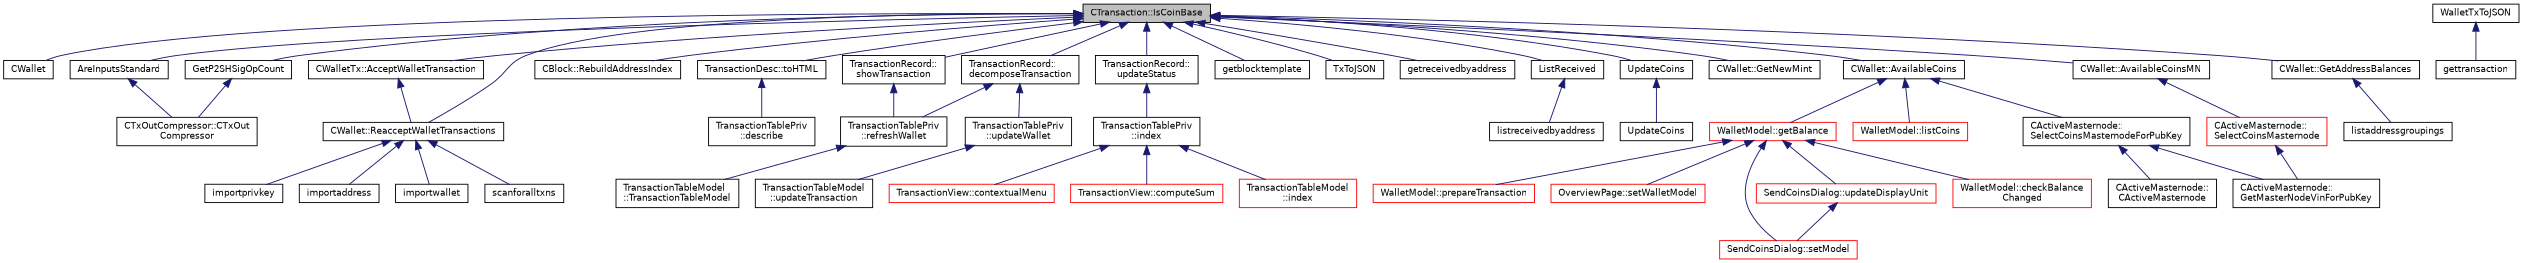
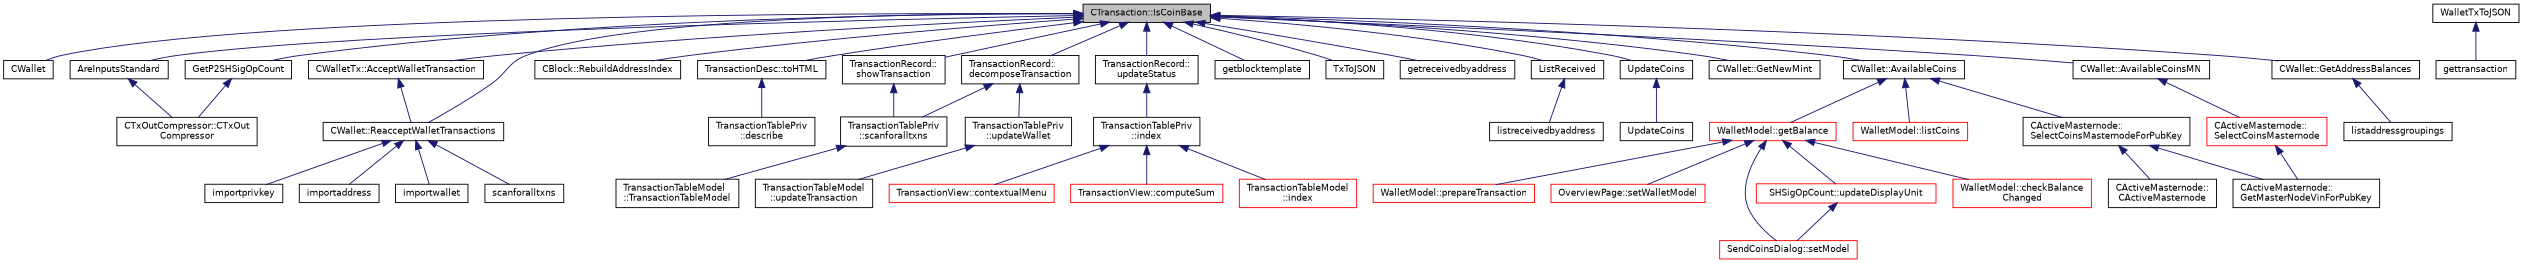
  digraph {
    rankdir=TB
    node [color=black fillcolor=white fontname=Helvetica fontsize=10 shape=record style=filled]
    edge [color=midnightblue dir=back fontname=Helvetica fontsize=10 labelfontname=Helvetica labelfontsize=10 style=solid]
    n1 [fillcolor=grey75 fontcolor=black height=0.2 label="CTransaction::IsCoinBase" width=0.4]
    n2 [height=0.2 label=CWallet width=0.4]
    n3 [height=0.2 label=AreInputsStandard width=0.4]
    n4 [height=0.2 label=GetP2SHSigOpCount width=0.4]
    n5 [height=0.2 label="CWalletTx::AcceptWalletTransaction" width=0.4]
    n6 [height=0.2 label="CWallet::ReacceptWalletTransactions" width=0.4]
    n7 [height=0.2 label="CBlock::RebuildAddressIndex" width=0.4]
    n8 [height=0.2 label="TransactionDesc::toHTML" width=0.4]
    n9 [height=0.2 label="TransactionRecord::\lshowTransaction" width=0.4]
    n10 [height=0.2 label="TransactionRecord::\ldecomposeTransaction" width=0.4]
    n11 [height=0.2 label="TransactionRecord::\lupdateStatus" width=0.4]
    n12 [height=0.2 label=getblocktemplate width=0.4]
    n13 [height=0.2 label=TxToJSON width=0.4]
    n14 [height=0.2 label=getreceivedbyaddress width=0.4]
    n15 [height=0.2 label=ListReceived width=0.4]
    n16 [height=0.2 label=UpdateCoins width=0.4]
    n17 [height=0.2 label="CWallet::GetNewMint" width=0.4]
    n18 [height=0.2 label="CWallet::AvailableCoins" width=0.4]
    n19 [height=0.2 label="CWallet::AvailableCoinsMN" width=0.4]
    n20 [height=0.2 label="CWallet::GetAddressBalances" width=0.4]
    n21 [height=0.2 label="CTxOutCompressor::CTxOut\lCompressor" width=0.4]
    n22 [height=0.2 label=importprivkey width=0.4]
    n23 [height=0.2 label=importaddress width=0.4]
    n24 [height=0.2 label=importwallet width=0.4]
    n25 [height=0.2 label=scanforalltxns width=0.4]
    n26 [height=0.2 label="TransactionTablePriv\l::describe" width=0.4]
-   n27 [height=0.2 label="TransactionTablePriv\l::refreshWallet" width=0.4]
+   n27 [height=0.2 label="TransactionTablePriv\l::scanforalltxns" width=0.4]
    n28 [height=0.2 label="TransactionTablePriv\l::updateWallet" width=0.4]
    n29 [height=0.2 label="TransactionTablePriv\l::index" width=0.4]
    n30 [height=0.2 label=WalletTxToJSON width=0.4]
    n31 [height=0.2 label=gettransaction width=0.4]
    n32 [height=0.2 label=listreceivedbyaddress width=0.4]
    n33 [height=0.2 label=UpdateCoins width=0.4]
    n34 [height=0.2 label="CActiveMasternode::\lSelectCoinsMasternodeForPubKey" width=0.4]
    n35 [color=red height=0.2 label="WalletModel::getBalance" width=0.4]
    n36 [color=red height=0.2 label="WalletModel::listCoins" width=0.4]
    n37 [color=red height=0.2 label="CActiveMasternode::\lSelectCoinsMasternode" width=0.4]
    n38 [height=0.2 label=listaddressgroupings width=0.4]
    n39 [height=0.2 label="TransactionTableModel\l::TransactionTableModel" width=0.4]
    n40 [height=0.2 label="TransactionTableModel\l::updateTransaction" width=0.4]
    n41 [color=red height=0.2 label="TransactionTableModel\l::index" width=0.4]
    n42 [color=red height=0.2 label="TransactionView::contextualMenu" width=0.4]
    n43 [color=red height=0.2 label="TransactionView::computeSum" width=0.4]
    n44 [height=0.2 label="CActiveMasternode::\lGetMasterNodeVinForPubKey" width=0.4]
    n45 [height=0.2 label="CActiveMasternode::\lCActiveMasternode" width=0.4]
    n46 [color=red height=0.2 label="OverviewPage::setWalletModel" width=0.4]
    n47 [color=red height=0.2 label="SendCoinsDialog::setModel" width=0.4]
-   n48 [color=red height=0.2 label="SendCoinsDialog::updateDisplayUnit" width=0.4]
+   n48 [color=red height=0.2 label="SHSigOpCount::updateDisplayUnit" width=0.4]
    n49 [color=red height=0.2 label="WalletModel::checkBalance\lChanged" width=0.4]
    n50 [color=red height=0.2 label="WalletModel::prepareTransaction" width=0.4]
    n1 -> n2
    n1 -> n3
    n1 -> n4
    n1 -> n5
    n1 -> n6
    n1 -> n7
    n1 -> n8
    n1 -> n9
    n1 -> n10
    n1 -> n11
    n1 -> n12
    n1 -> n13
    n1 -> n14
    n1 -> n15
    n1 -> n16
    n1 -> n17
    n1 -> n18
    n1 -> n19
    n1 -> n20
    n3 -> n21
    n4 -> n21
    n5 -> n6
    n6 -> n22
    n6 -> n23
    n6 -> n24
    n6 -> n25
    n8 -> n26
    n9 -> n27
    n10 -> n27
    n10 -> n28
    n11 -> n29
    n15 -> n32
    n16 -> n33
    n18 -> n34
    n18 -> n35
    n18 -> n36
    n19 -> n37
    n20 -> n38
    n27 -> n39
    n28 -> n40
    n29 -> n41
    n29 -> n42
    n29 -> n43
    n30 -> n31
    n34 -> n44
    n34 -> n45
    n35 -> n46
    n35 -> n47
    n35 -> n48
    n35 -> n49
    n35 -> n50
    n37 -> n44
    n48 -> n47
  }
